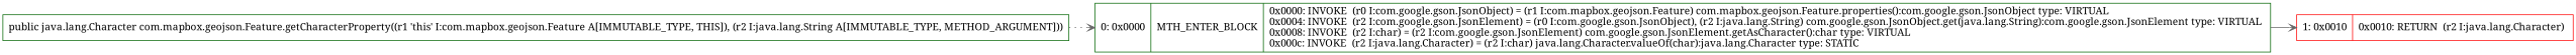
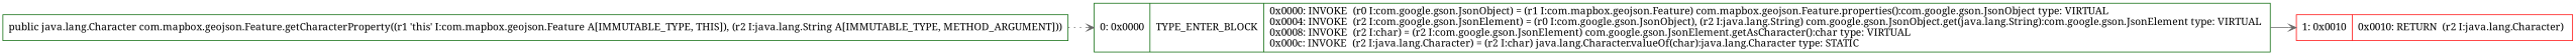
  digraph {
    rankdir=LR
    fontname="Noto Serif"
    node [shape=record color=darkgreen fontname="Noto Serif"]
    edge [color=gray40 arrowhead=vee fontname="Noto Serif"]
-   n1 [label="{0\:\ 0x0000|MTH_ENTER_BLOCK\l|0x0000: INVOKE  (r0 I:com.google.gson.JsonObject) = (r1 I:com.mapbox.geojson.Feature) com.mapbox.geojson.Feature.properties():com.google.gson.JsonObject type: VIRTUAL \l0x0004: INVOKE  (r2 I:com.google.gson.JsonElement) = (r0 I:com.google.gson.JsonObject), (r2 I:java.lang.String) com.google.gson.JsonObject.get(java.lang.String):com.google.gson.JsonElement type: VIRTUAL \l0x0008: INVOKE  (r2 I:char) = (r2 I:com.google.gson.JsonElement) com.google.gson.JsonElement.getAsCharacter():char type: VIRTUAL \l0x000c: INVOKE  (r2 I:java.lang.Character) = (r2 I:char) java.lang.Character.valueOf(char):java.lang.Character type: STATIC \l}"]
+   n1 [label="{0\:\ 0x0000|TYPE_ENTER_BLOCK\l|0x0000: INVOKE  (r0 I:com.google.gson.JsonObject) = (r1 I:com.mapbox.geojson.Feature) com.mapbox.geojson.Feature.properties():com.google.gson.JsonObject type: VIRTUAL \l0x0004: INVOKE  (r2 I:com.google.gson.JsonElement) = (r0 I:com.google.gson.JsonObject), (r2 I:java.lang.String) com.google.gson.JsonObject.get(java.lang.String):com.google.gson.JsonElement type: VIRTUAL \l0x0008: INVOKE  (r2 I:char) = (r2 I:com.google.gson.JsonElement) com.google.gson.JsonElement.getAsCharacter():char type: VIRTUAL \l0x000c: INVOKE  (r2 I:java.lang.Character) = (r2 I:char) java.lang.Character.valueOf(char):java.lang.Character type: STATIC \l}"]
    n2 [label="{1\:\ 0x0010|0x0010: RETURN  (r2 I:java.lang.Character) \l}" color=red]
    n3 [label="{public java.lang.Character com.mapbox.geojson.Feature.getCharacterProperty((r1 'this' I:com.mapbox.geojson.Feature A[IMMUTABLE_TYPE, THIS]), (r2 I:java.lang.String A[IMMUTABLE_TYPE, METHOD_ARGUMENT])) }"]
    n1 -> n2 [style=solid]
    n3 -> n1 [style=dotted]
  }
